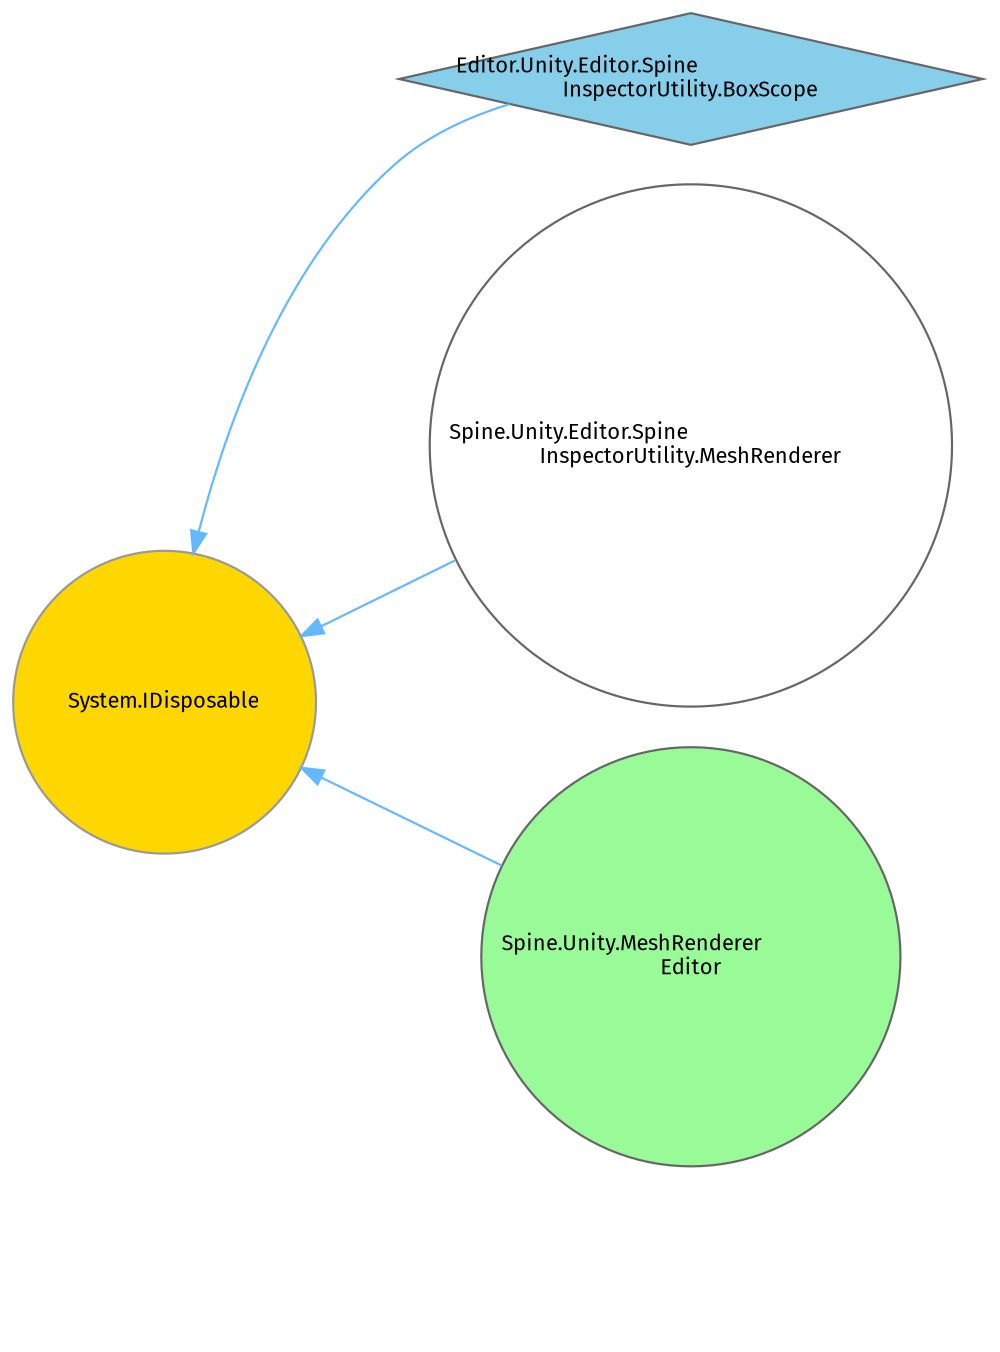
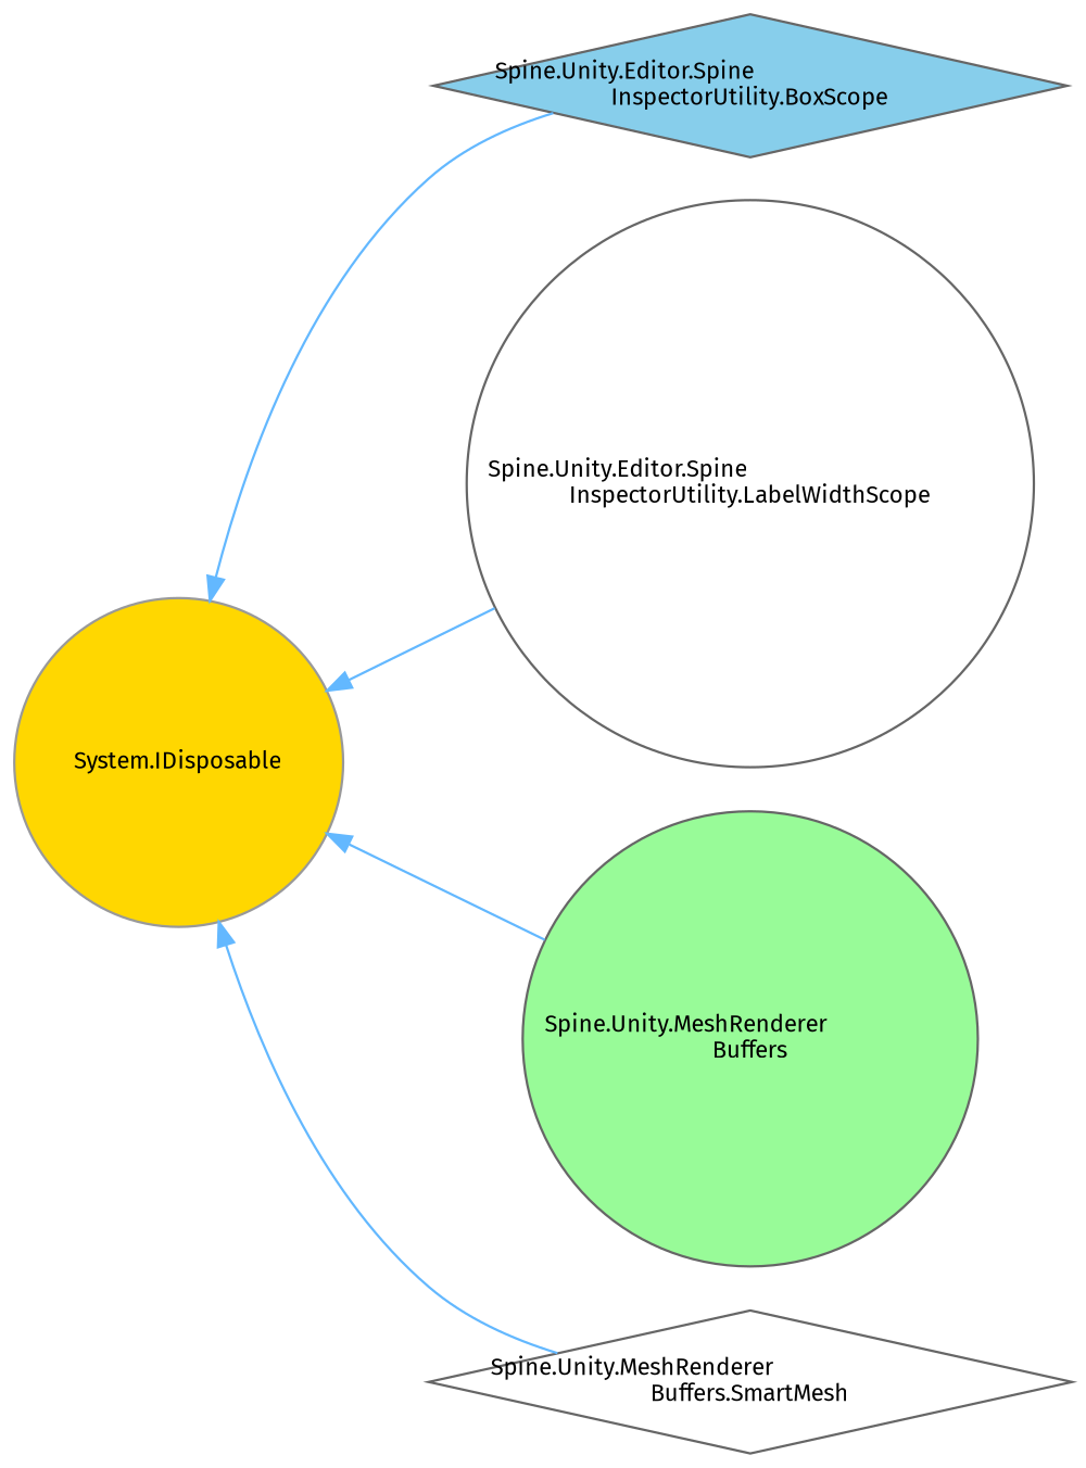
  digraph {
    fontname="Fira Sans"
    rankdir=LR
    node [color=grey40 fillcolor=white fontname="Fira Sans" fontsize=10 shape=circle style=filled]
    edge [color=steelblue1 dir=back fontname="Fira Sans" fontsize=10 labelfontname=Helvetica labelfontsize=10 style=solid]
    n1 [color=grey60 fillcolor=gold height=0.2 label="System.IDisposable" width=0.4]
-   n2 [fillcolor=skyblue height=0.2 label="Editor.Unity.Editor.Spine\lInspectorUtility.BoxScope" shape=diamond width=0.4]
-   n3 [height=0.2 label="Spine.Unity.Editor.Spine\lInspectorUtility.MeshRenderer" width=0.4]
-   n4 [fillcolor=palegreen height=0.2 label="Spine.Unity.MeshRenderer\lEditor" width=0.4]
+   n2 [fillcolor=skyblue height=0.2 label="Spine.Unity.Editor.Spine\lInspectorUtility.BoxScope" shape=diamond width=0.4]
+   n3 [height=0.2 label="Spine.Unity.Editor.Spine\lInspectorUtility.LabelWidthScope" width=0.4]
+   n4 [fillcolor=palegreen height=0.2 label="Spine.Unity.MeshRenderer\lBuffers" width=0.4]
+   n5 [height=0.2 label="Spine.Unity.MeshRenderer\lBuffers.SmartMesh" shape=diamond width=0.4]
    n1 -> n2
    n1 -> n3
    n1 -> n4
+   n1 -> n5
  }
